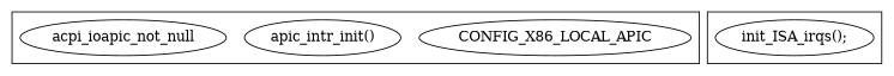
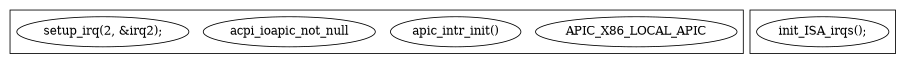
  digraph {
-   n1 [label=CONFIG_X86_LOCAL_APIC]
+   n1 [label=APIC_X86_LOCAL_APIC]
    n2 [label="apic_intr_init()"]
    n3 [label=acpi_ioapic_not_null]
+   n4 [label="setup_irq(2, &irq2);"]
    n5 [label="init_ISA_irqs();"]
    subgraph cluster_1 {
      n1
      n2
      n3
+     n4
    }
    subgraph cluster_2 {
      n5
    }
  }
